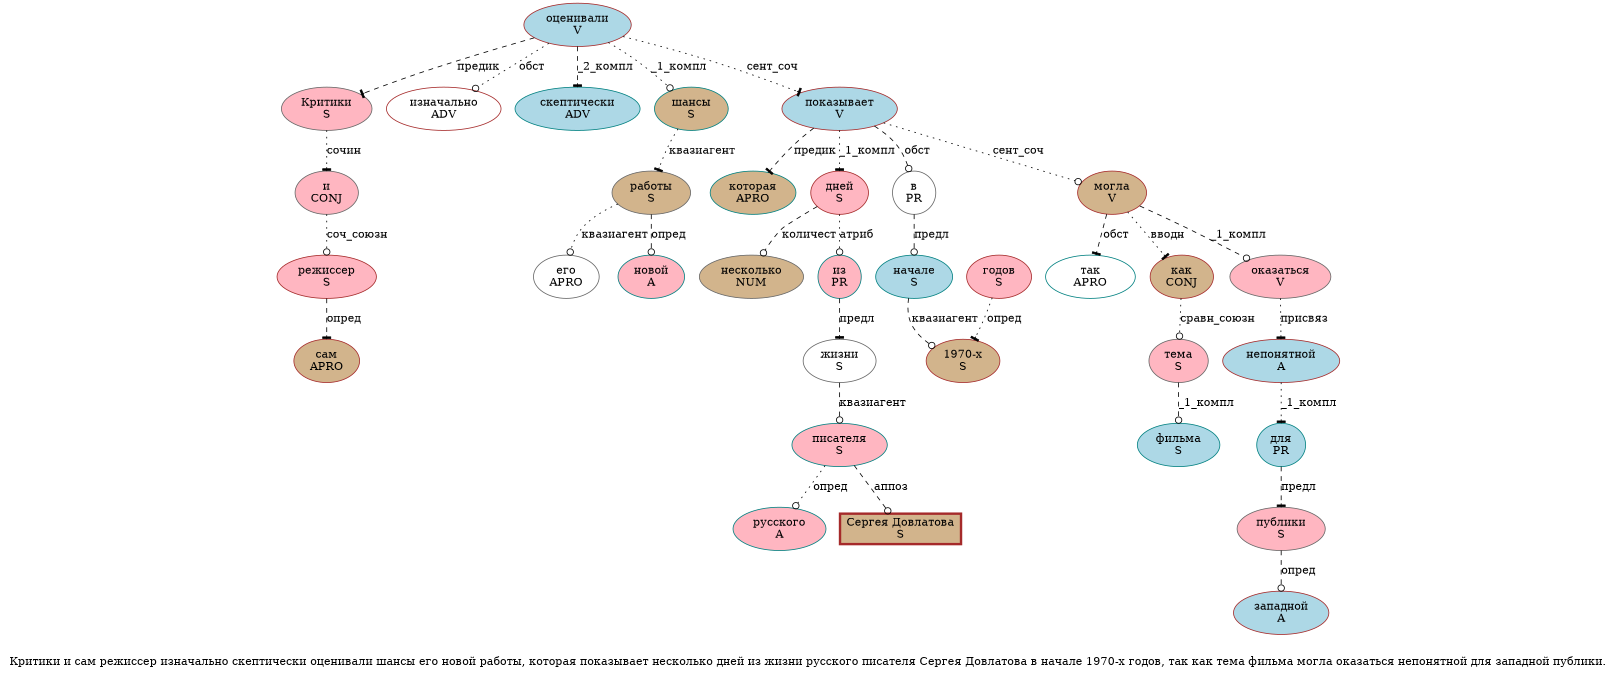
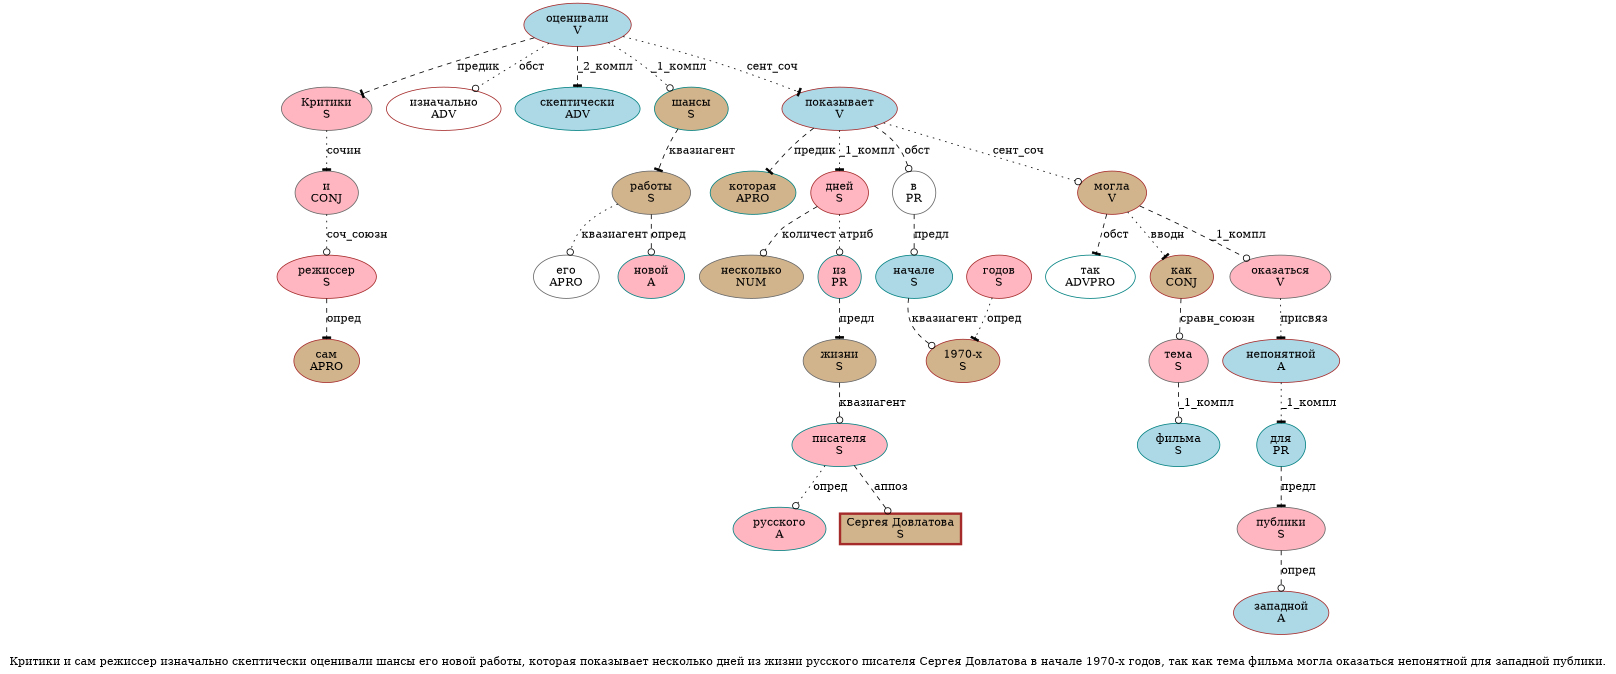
  digraph {
    label="Критики и сам режиссер изначально скептически оценивали шансы его новой работы, которая показывает несколько дней из жизни русского писателя Сергея Довлатова в начале 1970-х годов, так как тема фильма могла оказаться непонятной для западной публики."
    node [color=brown fillcolor=lightpink penwidth=1 shape=ellipse style=filled]
    edge [arrowhead=odot style=dashed]
    n1 [color=gray40 label="Критики\nS"]
    n2 [color=gray40 label="и\nCONJ"]
    n3 [label="режиссер\nS"]
    n4 [fillcolor=tan label="сам\nAPRO"]
    n5 [fillcolor=white label="изначально\nADV"]
    n6 [color=teal fillcolor=lightblue label="скептически\nADV"]
    n7 [fillcolor=lightblue label="оценивали\nV"]
    n8 [color=teal fillcolor=tan label="шансы\nS"]
    n9 [fillcolor=lightblue label="показывает\nV"]
    n10 [color=gray40 fillcolor=tan label="работы\nS"]
    n11 [color=teal fillcolor=tan label="которая\nAPRO"]
    n12 [label="дней\nS"]
    n13 [color=gray40 fillcolor=white label="в\nPR"]
    n14 [fillcolor=tan label="могла\nV"]
    n15 [color=gray40 fillcolor=white label="его\nAPRO"]
    n16 [color=teal label="новой\nA"]
    n17 [color=gray40 fillcolor=tan label="несколько\nNUM"]
    n18 [color=teal label="из\nPR"]
    n19 [color=teal fillcolor=lightblue label="начале\nS"]
-   n20 [color=teal fillcolor=white label="так\nAPRO"]
+   n20 [color=teal fillcolor=white label="так\nADVPRO"]
    n21 [fillcolor=tan label="как\nCONJ"]
    n22 [color=gray40 label="оказаться\nV"]
-   n23 [color=gray40 fillcolor=white label="жизни\nS"]
+   n23 [color=gray40 fillcolor=tan label="жизни\nS"]
    n24 [color=teal label="писателя\nS"]
    n25 [color=teal label="русского\nA"]
    n26 [fillcolor=tan label="Сергея Довлатова\nS" penwidth=3 shape=box]
    n27 [fillcolor=tan label="1970-х\nS"]
    n28 [label="годов\nS"]
    n29 [color=gray40 label="тема\nS"]
    n30 [color=teal fillcolor=lightblue label="фильма\nS"]
    n31 [fillcolor=lightblue label="непонятной\nA"]
    n32 [color=teal fillcolor=lightblue label="для\nPR"]
    n33 [color=gray40 label="публики\nS"]
    n34 [fillcolor=lightblue label="западной\nA"]
    n1 -> n2 [arrowhead=tee label="сочин" style=dotted]
    n2 -> n3 [label="соч_союзн" style=dotted]
    n3 -> n4 [arrowhead=tee label="опред"]
    n7 -> n1 [arrowhead=tee label="предик"]
    n7 -> n5 [label="обст" style=dotted]
    n7 -> n6 [arrowhead=tee label="_2_компл"]
    n7 -> n8 [label="_1_компл" style=dotted]
    n7 -> n9 [arrowhead=tee label="сент_соч" style=dotted]
-   n8 -> n10 [arrowhead=tee label="квазиагент" style=dotted]
+   n8 -> n10 [arrowhead=tee label="квазиагент"]
    n9 -> n11 [arrowhead=tee label="предик"]
    n9 -> n12 [arrowhead=tee label="_1_компл" style=dotted]
    n9 -> n13 [label="обст"]
    n9 -> n14 [label="сент_соч" style=dotted]
    n10 -> n15 [label="квазиагент" style=dotted]
    n10 -> n16 [label="опред"]
    n12 -> n17 [label="количест"]
    n12 -> n18 [label="атриб" style=dotted]
    n13 -> n19 [label="предл"]
    n14 -> n20 [arrowhead=tee label="обст"]
    n14 -> n21 [arrowhead=tee label="вводн" style=dotted]
    n14 -> n22 [label="_1_компл"]
    n18 -> n23 [arrowhead=tee label="предл"]
    n19 -> n27 [label="квазиагент"]
-   n21 -> n29 [label="сравн_союзн" style=dotted]
+   n21 -> n29 [label="сравн_союзн"]
    n22 -> n31 [arrowhead=tee label="присвяз" style=dotted]
    n23 -> n24 [label="квазиагент"]
    n24 -> n25 [label="опред" style=dotted]
    n24 -> n26 [label="аппоз"]
    n28 -> n27 [arrowhead=tee label="опред" style=dotted]
    n29 -> n30 [label="_1_компл"]
    n31 -> n32 [arrowhead=tee label="_1_компл" style=dotted]
    n32 -> n33 [arrowhead=tee label="предл"]
    n33 -> n34 [label="опред"]
  }
